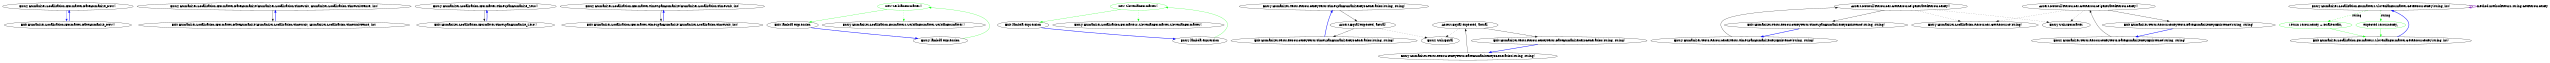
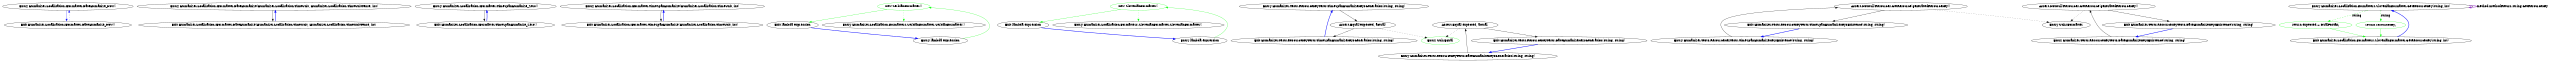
  digraph {
    node [cluster="lambda expression" span="13-13"]
    edge [style=solid]
    n1 [cluster="Humanizer.Localisation.IFormatter.DateHumanize_Now()" label="Entry Humanizer.Localisation.IFormatter.DateHumanize_Now()" span="9-9"]
    n2 [cluster="Humanizer.Localisation.IFormatter.DateHumanize_Now()" label="Exit Humanizer.Localisation.IFormatter.DateHumanize_Now()" span="9-9"]
    n3 [cluster="Humanizer.Localisation.IFormatter.DateHumanize(Humanizer.Localisation.TimeUnit, Humanizer.Localisation.TimeUnitTense, int)" label="Entry Humanizer.Localisation.IFormatter.DateHumanize(Humanizer.Localisation.TimeUnit, Humanizer.Localisation.TimeUnitTense, int)" span="10-10"]
    n4 [cluster="Humanizer.Localisation.IFormatter.DateHumanize(Humanizer.Localisation.TimeUnit, Humanizer.Localisation.TimeUnitTense, int)" label="Exit Humanizer.Localisation.IFormatter.DateHumanize(Humanizer.Localisation.TimeUnit, Humanizer.Localisation.TimeUnitTense, int)" span="10-10"]
    n5 [cluster="Humanizer.Localisation.IFormatter.TimeSpanHumanize_Zero()" label="Entry Humanizer.Localisation.IFormatter.TimeSpanHumanize_Zero()" span="12-12"]
    n6 [cluster="Humanizer.Localisation.IFormatter.TimeSpanHumanize_Zero()" label="Exit Humanizer.Localisation.IFormatter.TimeSpanHumanize_Zero()" span="12-12"]
    n7 [cluster="Humanizer.Localisation.IFormatter.TimeSpanHumanize(Humanizer.Localisation.TimeUnit, int)" label="Entry Humanizer.Localisation.IFormatter.TimeSpanHumanize(Humanizer.Localisation.TimeUnit, int)"]
    n8 [cluster="Humanizer.Localisation.IFormatter.TimeSpanHumanize(Humanizer.Localisation.TimeUnit, int)" label="Exit Humanizer.Localisation.IFormatter.TimeSpanHumanize(Humanizer.Localisation.TimeUnit, int)"]
    n9 [color=green community=0 label="new SerbianFormatter()" span="23-23"]
    n10 [label="Exit lambda expression" span="23-23"]
    n11 [cluster="Humanizer.Localisation.Formatters.SerbianFormatter.SerbianFormatter()" label="Entry Humanizer.Localisation.Formatters.SerbianFormatter.SerbianFormatter()" span="2-2"]
    n12 [label="Entry lambda expression" span="23-23"]
    n13 [color=green community=0 label="new SlovenianFormatter()" span="24-24"]
    n14 [label="Exit lambda expression" span="24-24"]
    n15 [cluster="Humanizer.Localisation.Formatters.SlovenianFormatter.SlovenianFormatter()" label="Entry Humanizer.Localisation.Formatters.SlovenianFormatter.SlovenianFormatter()" span="1-1"]
    n16 [label="Entry lambda expression" span="24-24"]
    n17 [cluster="Humanizer.Tests.ResourceKeyTests.TimeSpanHumanizeKeysGeneration(string, string)" file="DateHumanizeTests.cs" label="Entry Humanizer.Tests.ResourceKeyTests.TimeSpanHumanizeKeysGeneration(string, string)" span="18-18"]
    n18 [cluster="Humanizer.Tests.ResourceKeyTests.TimeSpanHumanizeKeysGeneration(string, string)" file="DateHumanizeTests.cs" label="Assert.Equal(expected, actual)" span="20-20"]
    n19 [cluster="Humanizer.Tests.ResourceKeyTests.TimeSpanHumanizeKeysGeneration(string, string)" file="DateHumanizeTests.cs" label="Exit Humanizer.Tests.ResourceKeyTests.TimeSpanHumanizeKeysGeneration(string, string)" span="18-18"]
-   n20 [cluster="Unk.Equal" file="DateHumanizeTests.cs" label="Entry Unk.Equal" span=""]
+   n20 [cluster="Unk.Equal" file="DateHumanizeTests.cs" label="Entry Unk.Equal" color=green span=""]
    n21 [cluster="Unk.NotNull" file="DateHumanizeTests.cs" label="Entry Unk.IFormatter" span=""]
    n22 [cluster="Humanizer.Tests.ResourceKeyTests.TimeSpanHumanizeKeysExistence(string, string)" file="DateHumanizeTests.cs" label="Entry Humanizer.Tests.ResourceKeyTests.TimeSpanHumanizeKeysExistence(string, string)" span="32-32"]
    n23 [cluster="Humanizer.Tests.ResourceKeyTests.TimeSpanHumanizeKeysExistence(string, string)" file="DateHumanizeTests.cs" label="Assert.NotNull(Resources.GetResource(generatedResourceKey))" span="34-34"]
    n24 [cluster="Humanizer.Tests.ResourceKeyTests.TimeSpanHumanizeKeysExistence(string, string)" file="DateHumanizeTests.cs" label="Exit Humanizer.Tests.ResourceKeyTests.TimeSpanHumanizeKeysExistence(string, string)" span="32-32"]
-   n25 [cluster="Humanizer.Localisation.Resources.GetResource(string)" file="DateHumanizeTests.cs" label="Entry Humanizer.Localisation.Resources.GetResource(string)" span="16-16"]
    n26 [cluster="Humanizer.Tests.ResourceKeyTests.DateHumanizeKeysGeneration(string, string)" file="DateHumanizeTests.cs" label="Entry Humanizer.Tests.ResourceKeyTests.DateHumanizeKeysGeneration(string, string)" span="11-11"]
    n27 [cluster="Humanizer.Tests.ResourceKeyTests.DateHumanizeKeysGeneration(string, string)" file="DateHumanizeTests.cs" label="Assert.Equal(expected, actual)"]
    n28 [cluster="Humanizer.Tests.ResourceKeyTests.DateHumanizeKeysGeneration(string, string)" file="DateHumanizeTests.cs" label="Exit Humanizer.Tests.ResourceKeyTests.DateHumanizeKeysGeneration(string, string)" span="11-11"]
    n29 [cluster="Humanizer.Tests.ResourceKeyTests.DateHumanizeKeysExistence(string, string)" file="DateHumanizeTests.cs" label="Entry Humanizer.Tests.ResourceKeyTests.DateHumanizeKeysExistence(string, string)" span="25-25"]
    n30 [cluster="Humanizer.Tests.ResourceKeyTests.DateHumanizeKeysExistence(string, string)" file="DateHumanizeTests.cs" label="Assert.NotNull(Resources.GetResource(generatedResourceKey))" span="27-27"]
    n31 [cluster="Humanizer.Tests.ResourceKeyTests.DateHumanizeKeysExistence(string, string)" file="DateHumanizeTests.cs" label="Exit Humanizer.Tests.ResourceKeyTests.DateHumanizeKeysExistence(string, string)" span="25-25"]
    n32 [cluster="Humanizer.Localisation.Formatters.SlovenianFormatter.GetResourceKey(string, int)" file="SlovenianFormatter.cs" label="Entry Humanizer.Localisation.Formatters.SlovenianFormatter.GetResourceKey(string, int)" span="4-4"]
-   n33 [cluster="Humanizer.Localisation.Formatters.SlovenianFormatter.GetResourceKey(string, int)" color=green community=0 file="SlovenianFormatter.cs" label="return resourceKey + DualPostfix;" span="6-6"]
-   n34 [cluster="Humanizer.Localisation.Formatters.SlovenianFormatter.GetResourceKey(string, int)" color=green community=0 file="SlovenianFormatter.cs" label="expected resourceKey;" span="7-7"]
+   n33 [cluster="Humanizer.Localisation.Formatters.SlovenianFormatter.GetResourceKey(string, int)" color=green community=0 file="SlovenianFormatter.cs" label="return expected + DualPostfix;" span="6-6"]
+   n34 [cluster="Humanizer.Localisation.Formatters.SlovenianFormatter.GetResourceKey(string, int)" color=green community=0 file="SlovenianFormatter.cs" label="return resourceKey;" span="7-7"]
    n35 [cluster="Humanizer.Localisation.Formatters.SlovenianFormatter.GetResourceKey(string, int)" file="SlovenianFormatter.cs" label="Exit Humanizer.Localisation.Formatters.SlovenianFormatter.GetResourceKey(string, int)" span="4-4"]
    n1 -> n2 [color=blue]
-   n2 -> n1 [color=blue style=bold]
+   n2 -> n1 [color=blue style=dotted]
    n3 -> n4
    n4 -> n3 [color=blue style=bold]
    n5 -> n6
    n6 -> n5 [color=blue style=bold]
    n7 -> n8
    n8 -> n7 [color=blue style=bold]
    n9 -> n10 [color=green]
    n9 -> n11 [color=green style=dotted]
    n10 -> n12 [color=blue style=bold]
    n12 -> n9 [color=green]
    n13 -> n14 [color=green]
    n13 -> n15 [color=green style=dotted]
    n14 -> n16 [color=blue style=bold]
    n16 -> n13 [color=green]
    n17 -> n18
    n18 -> n19
    n18 -> n20 [style=dotted]
    n19 -> n17 [color=blue style=bold]
    n22 -> n23
    n23 -> n21 [style=dotted]
    n23 -> n24
-   n23 -> n25 [style=dotted]
    n24 -> n22 [color=blue style=bold]
    n26 -> n27
    n27 -> n20 [style=dotted]
    n27 -> n28
    n28 -> n26 [color=blue style=bold]
    n29 -> n30
    n30 -> n21 [style=dotted]
-   n30 -> n25 [style=dotted]
    n30 -> n31
    n31 -> n29 [color=blue style=bold]
    n32 -> n32 [color=darkorchid label="method methodReturn string GetResourceKey" style=bold]
    n32 -> n33 [color=green label=string style=dashed]
    n32 -> n34 [color=green label=string style=dashed]
    n33 -> n35 [color=green]
    n34 -> n35 [color=green]
    n35 -> n32 [color=blue style=bold]
  }
